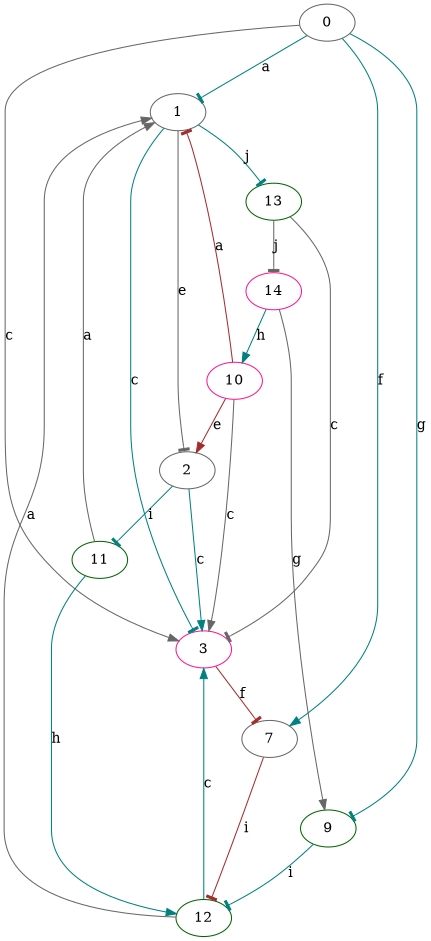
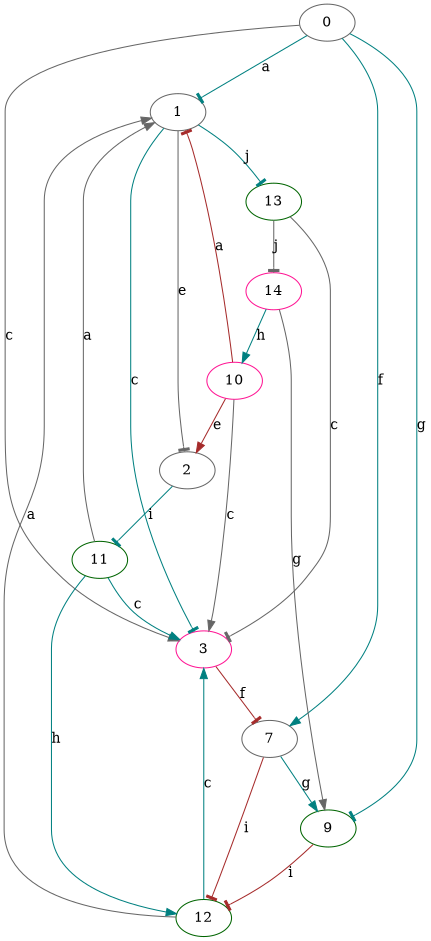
  strict digraph {
    node [color=gray40]
    edge [arrowhead=tee color=teal]
    0
    1
    3 [color=deeppink]
    7
    9 [color=darkgreen]
    n6 [label=2]
    13 [color=darkgreen]
    12 [color=darkgreen]
    11 [color=darkgreen]
    14 [color=deeppink]
    10 [color=deeppink]
    0 -> 1 [label=a]
    0 -> 3 [arrowhead=normal color=gray40 label=c]
    0 -> 7 [arrowhead=normal label=f]
    0 -> 9 [label=g]
    1 -> 3 [label=c]
    1 -> n6 [color=gray40 label=e]
    1 -> 13 [label=j]
    3 -> 7 [color=brown label=f]
+   7 -> 9 [arrowhead=normal label=g]
    7 -> 12 [color=brown label=i]
-   9 -> 12 [label=i]
+   9 -> 12 [color=brown label=i]
    n6 -> 11 [label=i]
    13 -> 3 [color=gray40 label=c]
    13 -> 14 [color=gray40 label=j]
    12 -> 1 [arrowhead=normal color=gray40 label=a]
    12 -> 3 [arrowhead=normal label=c]
    11 -> 1 [arrowhead=normal color=gray40 label=a]
-   n6 -> 3 [arrowhead=normal label=c]
+   11 -> 3 [arrowhead=normal label=c]
    11 -> 12 [arrowhead=normal label=h]
    14 -> 9 [arrowhead=normal color=gray40 label=g]
    14 -> 10 [arrowhead=normal label=h]
    10 -> 1 [color=brown label=a]
    10 -> 3 [arrowhead=normal color=gray40 label=c]
    10 -> n6 [arrowhead=normal color=brown label=e]
  }
